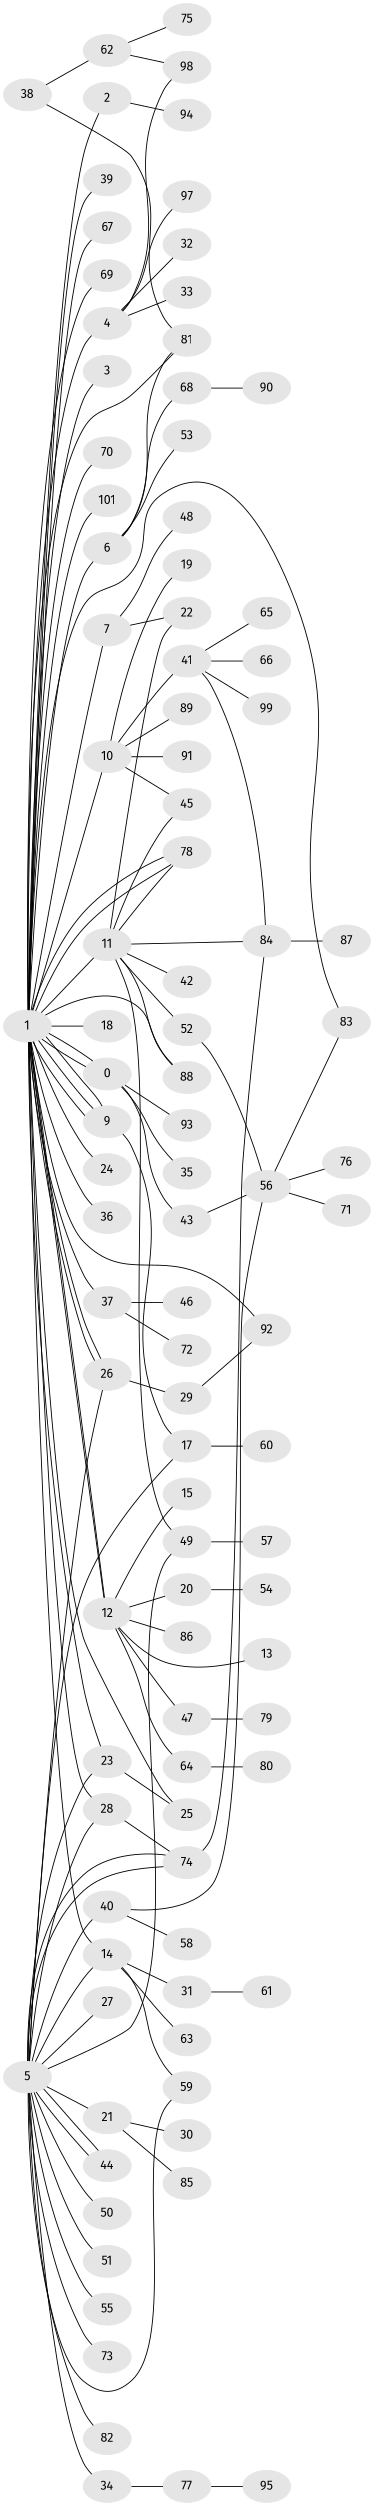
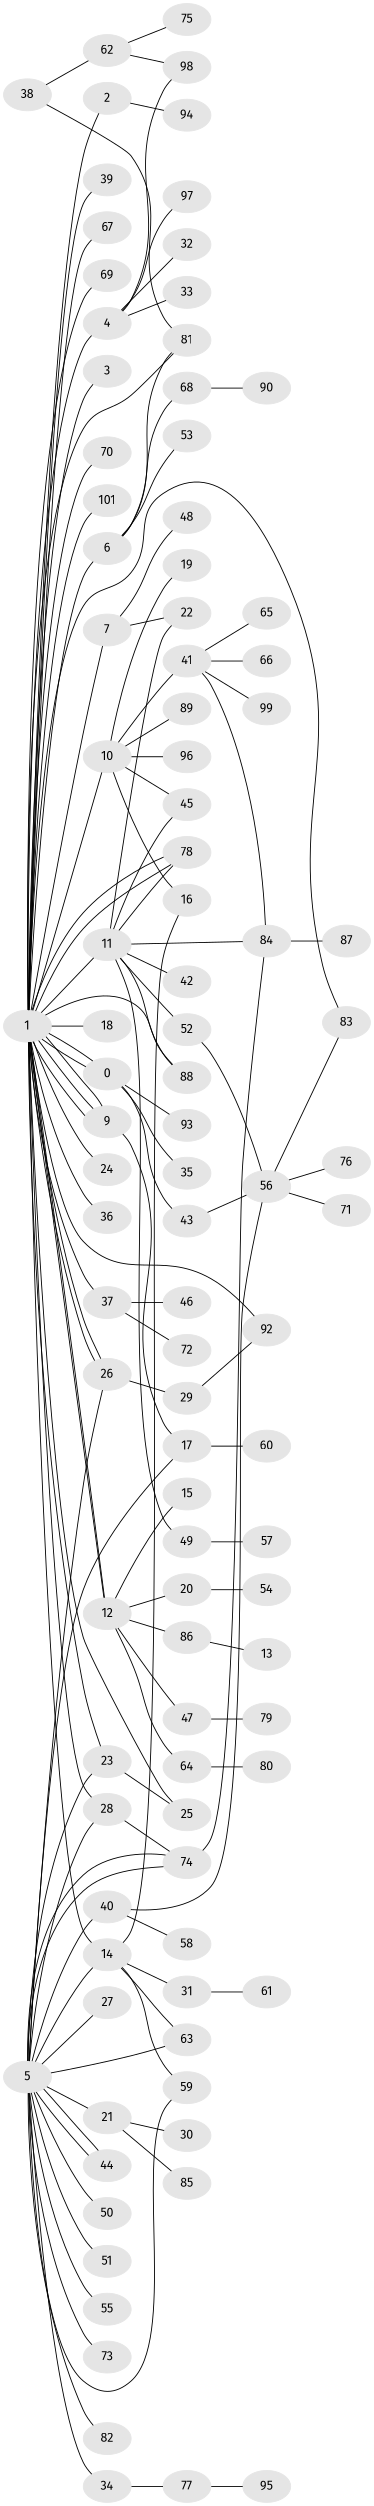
  graph {
    fontname="Fira Sans"
    rankdir=LR
    node [color=gray90 fontname="Fira Sans" style=filled]
    edge [fontname="Fira Sans"]
    1
    2
    3
    4
    6
    7
    n7 [label=0]
    9
    10
    11
    12
    14
    18
    23
    24
    25
    26
    28
    36
    37
    39
    67
    69
    70
    78
    83
    88
    92
    n29 [label=101]
    81
    94
    32
    33
    97
    98
    53
    68
    22
    48
    35
    43
    93
    17
+   16
    19
    41
    89
-   91
+   91 [label=96]
    45
    49
    42
    52
    84
    13
    15
    20
    47
    64
    86
    59
    31
    63
    29
    74
    46
    72
    38
    62
    5
    21
    27
    34
    40
    44
    50
    51
    55
    73
    82
    56
    71
    76
    60
    30
    85
    77
    58
    57
    90
    65
    66
    99
    87
    54
    79
    80
    61
    95
    75
    1 -- 2
    1 -- 3
    1 -- 4
    1 -- 6
    1 -- 7
    1 -- n7
    1 -- n7
    1 -- 9
    1 -- 9
    1 -- 9
    1 -- 10
    1 -- 11
    1 -- 12
    1 -- 12
    1 -- 14
    1 -- 18
    1 -- 23
    1 -- 24
    1 -- 25
    1 -- 26
    1 -- 26
    1 -- 28
    1 -- 36
    1 -- 37
    1 -- 39
    1 -- 67
    1 -- 69
    1 -- 70
    1 -- 78
    1 -- 78
    1 -- 83
    1 -- 88
    1 -- 92
    1 -- n29
    1 -- 81
    2 -- 94
    4 -- 32
    4 -- 33
    4 -- 97
    4 -- 98
    6 -- 81
    6 -- 53
    6 -- 68
    7 -- 22
    7 -- 48
    n7 -- 35
    n7 -- 43
    n7 -- 93
    9 -- 17
+   10 -- 16
    10 -- 19
    10 -- 41
    10 -- 89
    10 -- 91
    10 -- 45
    11 -- 78
    11 -- 88
    11 -- 22
    11 -- 45
    11 -- 49
    11 -- 42
    11 -- 52
    11 -- 84
-   12 -- 13
+   86 -- 13
    12 -- 15
    12 -- 20
    12 -- 47
    12 -- 64
    12 -- 86
+   14 -- 16
    14 -- 59
    14 -- 31
    14 -- 63
    23 -- 25
    26 -- 29
    28 -- 74
    37 -- 46
    37 -- 72
    68 -- 90
    43 -- 56
    17 -- 60
    41 -- 84
    41 -- 65
    41 -- 66
    41 -- 99
    49 -- 57
    52 -- 56
    84 -- 87
    20 -- 54
    47 -- 79
    64 -- 80
    31 -- 61
    29 -- 92
    74 -- 84
    38 -- 81
    38 -- 62
    62 -- 98
    62 -- 75
    5 -- 14
    5 -- 23
    5 -- 26
    5 -- 28
    5 -- 17
-   5 -- 49
+   5 -- 63
    5 -- 59
    5 -- 74
    5 -- 74
    5 -- 21
    5 -- 27
    5 -- 34
    5 -- 40
    5 -- 44
    5 -- 44
    5 -- 50
    5 -- 51
    5 -- 55
    5 -- 73
    5 -- 82
    21 -- 30
    21 -- 85
    34 -- 77
    40 -- 56
    40 -- 58
    56 -- 83
    56 -- 71
    56 -- 76
    77 -- 95
  }
